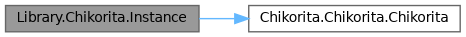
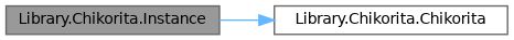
  digraph {
    rankdir=LR
    node [fontname=Helvetica fontsize=10 shape=box style=filled]
    n1 [color=gray40 fillcolor=grey60 fontcolor=black height=0.2 label="Library.Chikorita.Instance" width=0.4]
-   n2 [color=grey40 fillcolor=white height=0.2 label="Chikorita.Chikorita.Chikorita" width=0.4]
+   n2 [color=grey40 fillcolor=white height=0.2 label="Library.Chikorita.Chikorita" width=0.4]
    n1 -> n2 [color=steelblue1 fontname=Helvetica fontsize=10 labelfontname=Helvetica labelfontsize=10 style=solid]
  }
